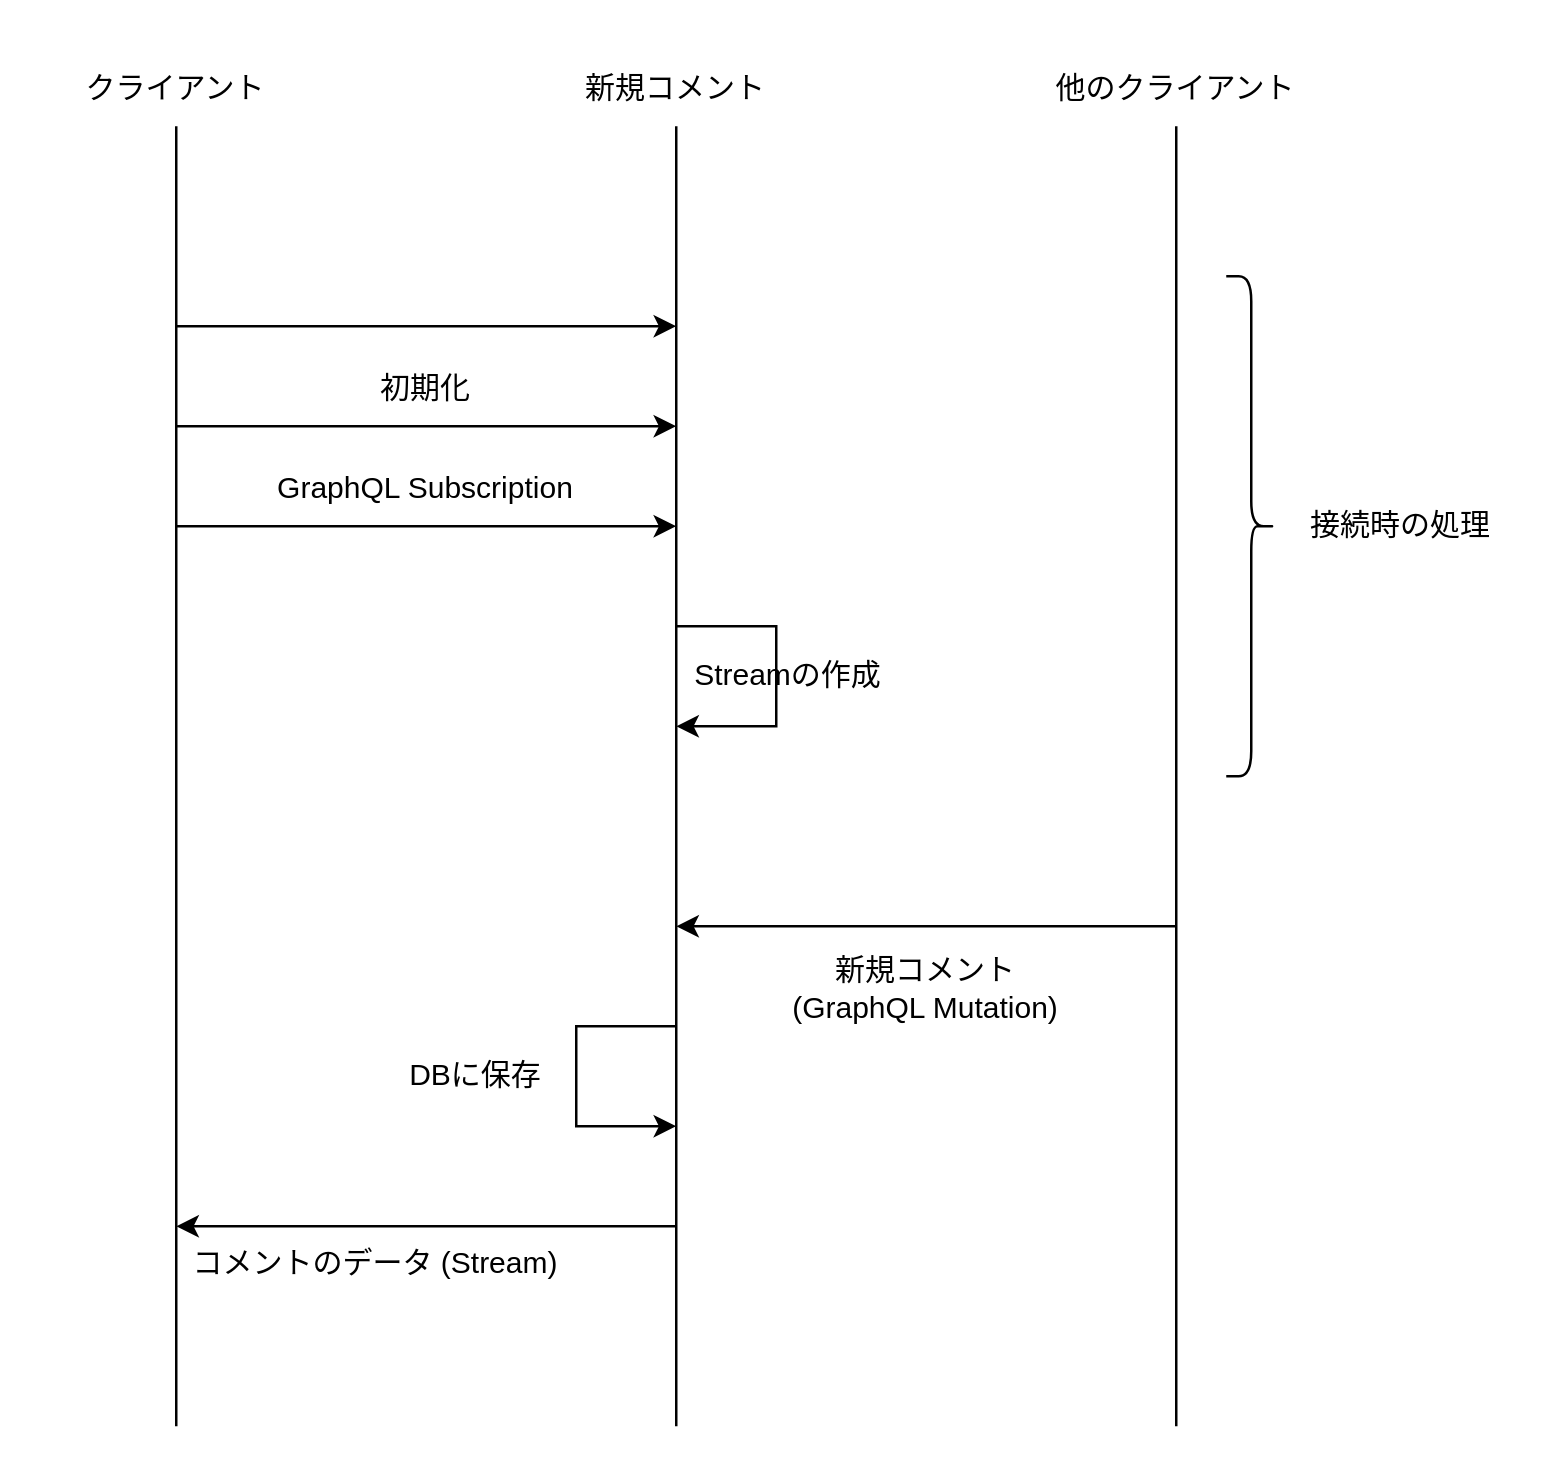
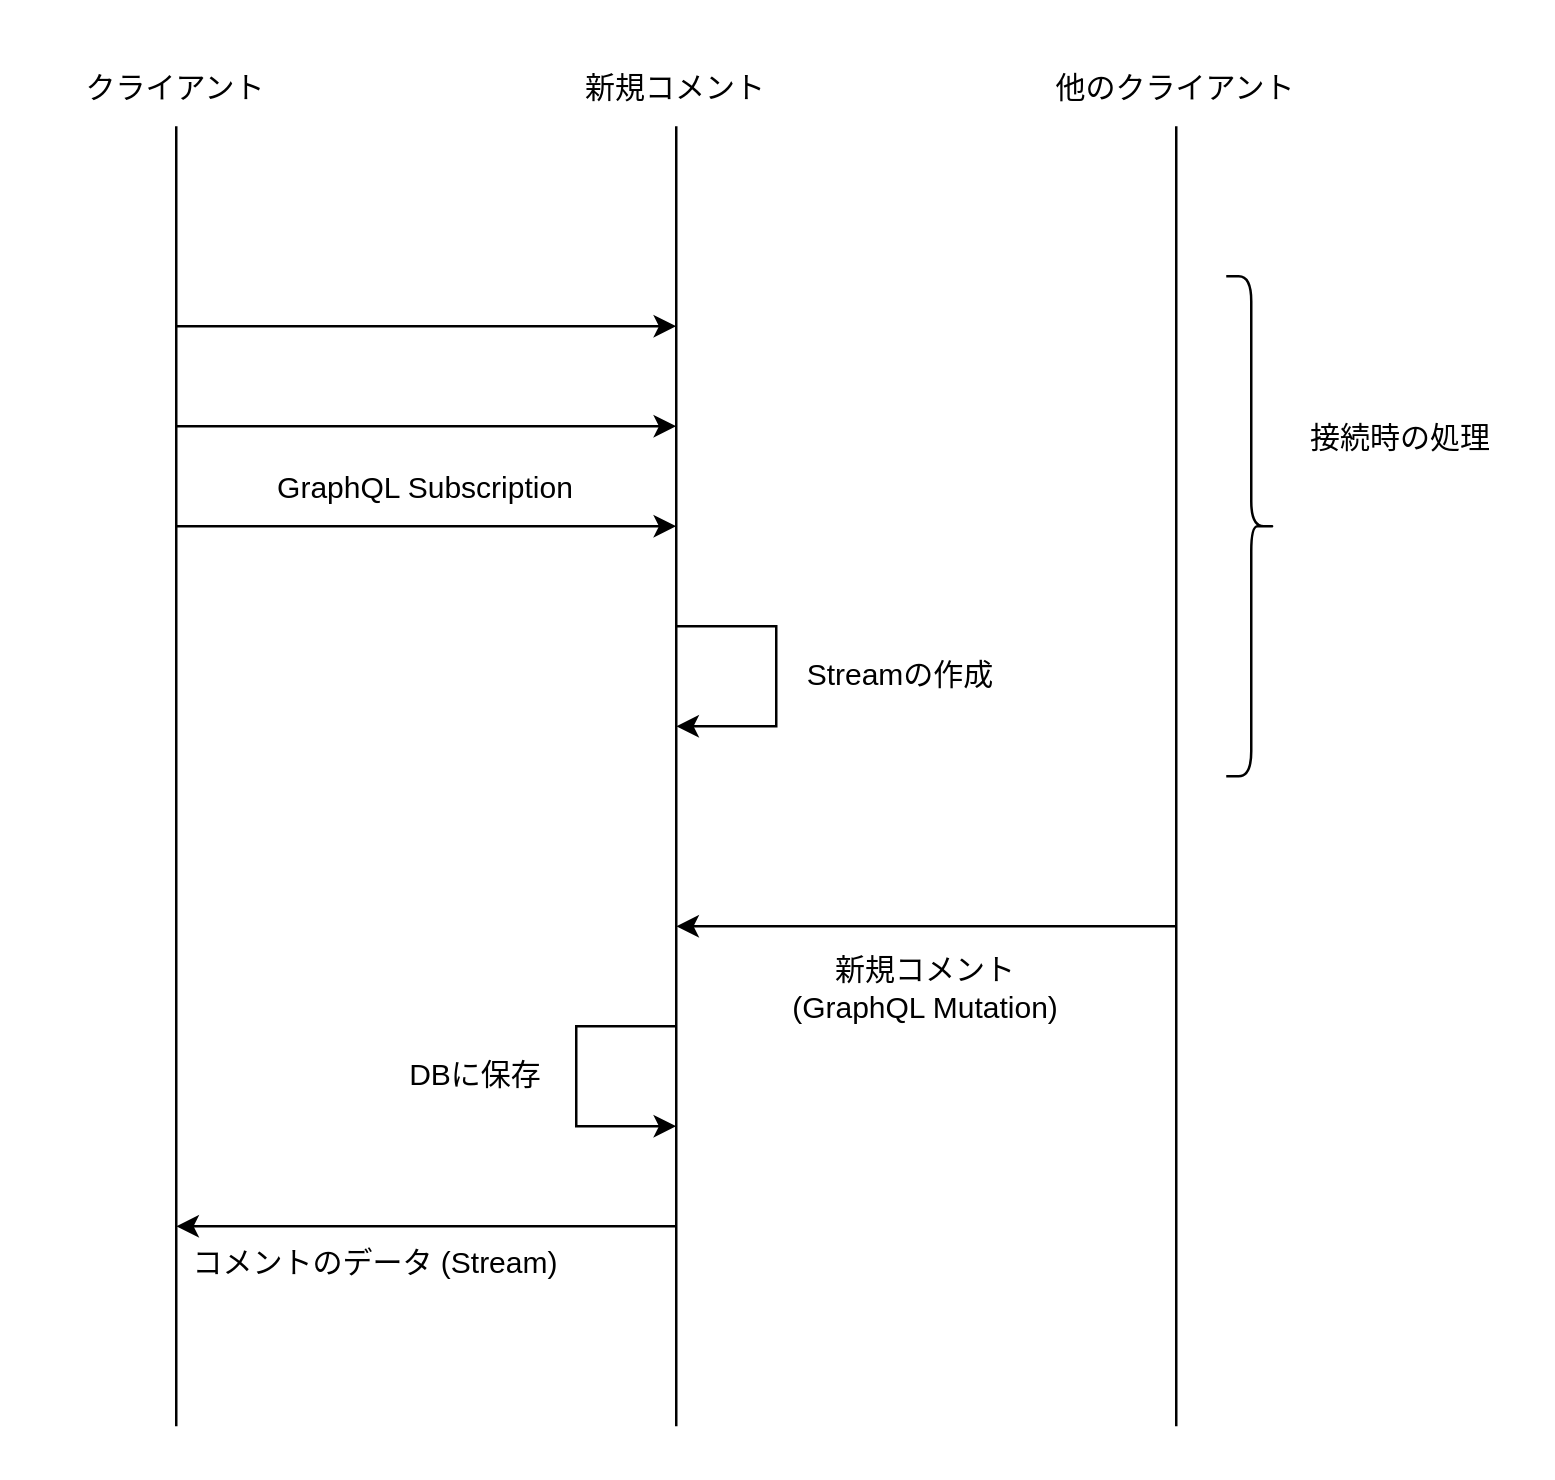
  <mxCell id="0" />
  <mxCell id="1" parent="0" />
  <mxCell id="2" value="" style="endArrow=none;html=1;rounded=0;" edge="1" parent="1"><mxGeometry width="50" height="50" relative="1" as="geometry"><mxPoint x="70" y="570" as="sourcePoint" /><mxPoint x="70" y="50" as="targetPoint" /></mxGeometry></mxCell>
  <mxCell id="3" value="" style="endArrow=none;html=1;rounded=0;" edge="1" parent="1"><mxGeometry width="50" height="50" relative="1" as="geometry"><mxPoint x="270" y="570" as="sourcePoint" /><mxPoint x="270" y="50" as="targetPoint" /></mxGeometry></mxCell>
  <mxCell id="4" value="" style="endArrow=none;html=1;rounded=0;" edge="1" parent="1"><mxGeometry width="50" height="50" relative="1" as="geometry"><mxPoint x="470" y="570" as="sourcePoint" /><mxPoint x="470" y="50" as="targetPoint" /></mxGeometry></mxCell>
  <mxCell id="5" value="" style="endArrow=classic;html=1;rounded=0;" edge="1" parent="1"><mxGeometry width="50" height="50" relative="1" as="geometry"><mxPoint x="270" y="250" as="sourcePoint" /><mxPoint x="270" y="290" as="targetPoint" /><Array as="points"><mxPoint x="310" y="250" /><mxPoint x="310" y="290" /></Array></mxGeometry></mxCell>
  <mxCell id="6" value="" style="endArrow=classic;html=1;rounded=0;" edge="1" parent="1"><mxGeometry width="50" height="50" relative="1" as="geometry"><mxPoint x="70" y="210" as="sourcePoint" /><mxPoint x="270" y="210" as="targetPoint" /></mxGeometry></mxCell>
  <mxCell id="7" value="" style="endArrow=classic;html=1;rounded=0;" edge="1" parent="1"><mxGeometry width="50" height="50" relative="1" as="geometry"><mxPoint x="470" y="370" as="sourcePoint" /><mxPoint x="270" y="370" as="targetPoint" /></mxGeometry></mxCell>
  <mxCell id="8" value="" style="endArrow=classic;html=1;rounded=0;" edge="1" parent="1"><mxGeometry width="50" height="50" relative="1" as="geometry"><mxPoint x="270" y="490" as="sourcePoint" /><mxPoint x="70" y="490" as="targetPoint" /></mxGeometry></mxCell>
  <mxCell id="9" value="&lt;font id=&quot;generated-id-1695274467151-m02thpjpn&quot; style=&quot;font-size: 12px;&quot;&gt;クライアント&lt;/font&gt;" style="text;strokeColor=none;align=center;fillColor=none;html=1;verticalAlign=middle;whiteSpace=wrap;rounded=0;" vertex="1" parent="1"><mxGeometry x="20" y="20" width="100" height="30" as="geometry" /></mxCell>
  <mxCell id="10" value="&lt;font id=&quot;generated-id-1695274467151-m02thpjpn&quot; style=&quot;font-size: 12px;&quot;&gt;新規コメント&lt;/font&gt;" style="text;strokeColor=none;align=center;fillColor=none;html=1;verticalAlign=middle;whiteSpace=wrap;rounded=0;" vertex="1" parent="1"><mxGeometry x="220" y="20" width="100" height="30" as="geometry" /></mxCell>
  <mxCell id="11" value="他のクライアント" style="text;strokeColor=none;align=center;fillColor=none;html=1;verticalAlign=middle;whiteSpace=wrap;rounded=0;" vertex="1" parent="1"><mxGeometry x="410" y="20" width="120" height="30" as="geometry" /></mxCell>
  <mxCell id="12" value="GraphQL Subscription" style="text;strokeColor=none;align=center;fillColor=none;html=1;verticalAlign=middle;whiteSpace=wrap;rounded=0;" vertex="1" parent="1"><mxGeometry x="100" y="180" width="140" height="30" as="geometry" /></mxCell>
  <mxCell id="13" value="新規コメント&lt;br&gt;(GraphQL Mutation)" style="text;strokeColor=none;align=center;fillColor=none;html=1;verticalAlign=middle;whiteSpace=wrap;rounded=0;" vertex="1" parent="1"><mxGeometry x="310" y="370" width="120" height="50" as="geometry" /></mxCell>
  <mxCell id="14" value="コメントのデータ (Stream)" style="text;strokeColor=none;align=center;fillColor=none;html=1;verticalAlign=middle;whiteSpace=wrap;rounded=0;" vertex="1" parent="1"><mxGeometry x="70" y="490" width="160" height="30" as="geometry" /></mxCell>
  <mxCell id="15" value="" style="endArrow=classic;html=1;rounded=0;" edge="1" parent="1"><mxGeometry width="50" height="50" relative="1" as="geometry"><mxPoint x="270" y="410" as="sourcePoint" /><mxPoint x="270" y="450" as="targetPoint" /><Array as="points"><mxPoint x="230" y="410" /><mxPoint x="230" y="450" /></Array></mxGeometry></mxCell>
  <mxCell id="16" value="" style="endArrow=classic;html=1;rounded=0;" edge="1" parent="1"><mxGeometry width="50" height="50" relative="1" as="geometry"><mxPoint x="70" y="170" as="sourcePoint" /><mxPoint x="270" y="170" as="targetPoint" /></mxGeometry></mxCell>
- <mxCell id="17" value="初期化" style="text;strokeColor=none;align=center;fillColor=none;html=1;verticalAlign=middle;whiteSpace=wrap;rounded=0;" vertex="1" parent="1"><mxGeometry x="120" y="140" width="100" height="30" as="geometry" /></mxCell>
  <mxCell id="18" value="" style="endArrow=classic;html=1;rounded=0;" edge="1" parent="1"><mxGeometry width="50" height="50" relative="1" as="geometry"><mxPoint x="70" y="130" as="sourcePoint" /><mxPoint x="270" y="130" as="targetPoint" /></mxGeometry></mxCell>
- <mxCell id="19" value="Streamの作成" style="text;strokeColor=none;align=center;fillColor=none;html=1;verticalAlign=middle;whiteSpace=wrap;rounded=0;" vertex="1" parent="1"><mxGeometry x="265" y="250" width="100" height="40" as="geometry" /></mxCell>
+ <mxCell id="19" value="Streamの作成" style="text;strokeColor=none;align=center;fillColor=none;html=1;verticalAlign=middle;whiteSpace=wrap;rounded=0;" vertex="1" parent="1"><mxGeometry x="310" y="250" width="100" height="40" as="geometry" /></mxCell>
  <mxCell id="20" value="DBに保存" style="text;strokeColor=none;align=center;fillColor=none;html=1;verticalAlign=middle;whiteSpace=wrap;rounded=0;" vertex="1" parent="1"><mxGeometry x="150" y="410" width="80" height="40" as="geometry" /></mxCell>
  <mxCell id="21" value="" style="shape=curlyBracket;whiteSpace=wrap;html=1;rounded=1;flipH=1;labelPosition=right;verticalLabelPosition=middle;align=left;verticalAlign=middle;" vertex="1" parent="1"><mxGeometry x="490" y="110" width="20" height="200" as="geometry" /></mxCell>
- <mxCell id="22" value="接続時の処理" style="text;strokeColor=none;align=center;fillColor=none;html=1;verticalAlign=middle;whiteSpace=wrap;rounded=0;" vertex="1" parent="1"><mxGeometry x="520" y="190" width="80" height="40" as="geometry" /></mxCell>
+ <mxCell id="22" value="接続時の処理" style="text;strokeColor=none;align=center;fillColor=none;html=1;verticalAlign=middle;whiteSpace=wrap;rounded=0;" vertex="1" parent="1"><mxGeometry x="520" y="155" width="80" height="40" as="geometry" /></mxCell>
